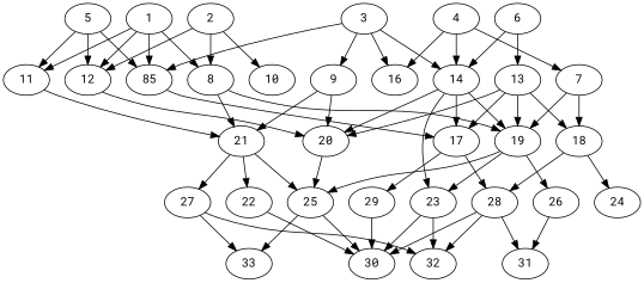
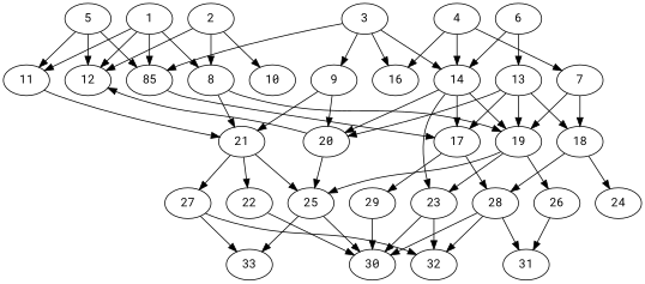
  digraph {
    fontname="Roboto Mono"
    node [alpha=0.12 fontname="Roboto Mono"]
    edge [fontname="Roboto Mono"]
    1 [alpha=0.18 expect_size=403076636579776320]
    8 [alpha=0.02 expect_size=20028761906611952]
    11 [alpha=0.06 expect_size=2887854278205297]
    12 [alpha=0.15 expect_size=61497510721479]
    n5 [expect_size=2929488676079375 label=85]
    19 [alpha=0.06 expect_size=877341606618433]
    21 [alpha=0.08 expect_size=43125281888004328]
    20 [alpha=0.18 expect_size=406270328255213504]
    17 [expect_size=86144742368265371648]
    23 [alpha=0.17 expect_size=5135247149668182]
    25 [alpha=0.17 expect_size=11702198307858864]
    26 [alpha=0.05 expect_size=2225438127047251]
    22 [alpha=0.05 expect_size=167768893492687798272]
    27 [alpha=0.16 expect_size=282576544137413132288]
    28 [alpha=0.11 expect_size=9436043149312000000]
    29 [alpha=0.19 expect_size=3582140710820191]
    2 [expect_size=281527894006277603328]
    10 [alpha=0.18 expect_size=2829045051467454]
    3 [alpha=0.08 expect_size=719536317276603264]
    9 [alpha=0.20 expect_size=2831975768568074]
    14 [alpha=0.06 expect_size=11821999995142082]
    16 [alpha=0.04 expect_size=40011971734274968]
    4 [alpha=0.07 expect_size=7982620084742914048]
    7 [alpha=0.13 expect_size=5844820959705375]
    18 [alpha=0.15 expect_size=7685219621287439]
    24 [alpha=0.01 expect_size=2057771424795133]
    5 [alpha=0.16 expect_size=61425132451430656]
    6 [alpha=0.03 expect_size=16844376545341472768]
    13 [alpha=0.08 expect_size=8910368368715955]
    30 [expect_size=261694184316993536000]
    32 [alpha=0.14 expect_size=2825419369802627]
    31 [alpha=0.14 expect_size=230203006162856]
    33 [alpha=0.15 expect_size=198266290732785312]
    1 -> 8
    1 -> 11
    1 -> 12
    1 -> n5
    8 -> 19
    8 -> 21
    11 -> 21
-   12 -> 20
+   20 -> 12
    n5 -> 17
    19 -> 23
    19 -> 25
    19 -> 26
    21 -> 25
    21 -> 22
    21 -> 27
    20 -> 25
    17 -> 28
    17 -> 29
    23 -> 30
    23 -> 32
    25 -> 30
    25 -> 33
    26 -> 31
    22 -> 30
    27 -> 32
    27 -> 33
    28 -> 30
    28 -> 32
    28 -> 31
    29 -> 30
    2 -> 8
    2 -> 12
    2 -> 10
    3 -> n5
    3 -> 9
    3 -> 14
    3 -> 16
    9 -> 21
    9 -> 20
    14 -> 19
    14 -> 20
    14 -> 17
    14 -> 23
    4 -> 14
    4 -> 16
    4 -> 7
    7 -> 19
    7 -> 18
    18 -> 28
    18 -> 24
    5 -> 11
    5 -> 12
    5 -> n5
    6 -> 14
    6 -> 13
    13 -> 19
    13 -> 20
    13 -> 17
    13 -> 18
  }
